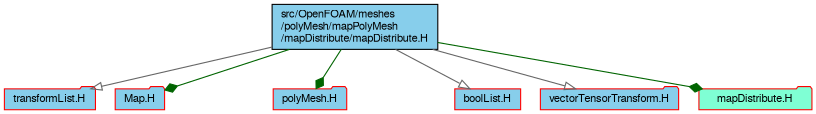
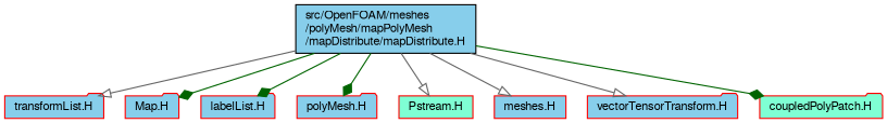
  digraph {
    node [color=red fillcolor=skyblue fontname=FreeSans fontsize=10 shape=folder style=filled]
    edge [arrowhead=onormal color=gray40 fontname=FreeSans fontsize=10 labelfontname=FreeSans labelfontsize=10 style=solid]
    n1 [color=black fontcolor=black height=0.2 label="src/OpenFOAM/meshes\l/polyMesh/mapPolyMesh\l/mapDistribute/mapDistribute.H" shape=box width=0.4]
    n2 [height=0.2 label="transformList.H" width=0.4]
    n3 [height=0.2 label="Map.H" width=0.4]
+   n4 [height=0.2 label="labelList.H" width=0.4]
    n5 [height=0.2 label="polyMesh.H" width=0.4]
-   n7 [height=0.2 label="boolList.H" shape=box width=0.4]
+   n6 [fillcolor=aquamarine height=0.2 label="Pstream.H" shape=box width=0.4]
+   n7 [height=0.2 label="meshes.H" shape=box width=0.4]
    n8 [height=0.2 label="vectorTensorTransform.H" width=0.4]
-   n9 [fillcolor=aquamarine height=0.2 label="mapDistribute.H" width=0.4]
+   n9 [fillcolor=aquamarine height=0.2 label="coupledPolyPatch.H" width=0.4]
    n1 -> n2
    n1 -> n3 [arrowhead=diamond color=darkgreen]
+   n1 -> n4 [arrowhead=diamond color=darkgreen]
    n1 -> n5 [arrowhead=diamond color=darkgreen]
+   n1 -> n6
    n1 -> n7
    n1 -> n8
    n1 -> n9 [arrowhead=diamond color=darkgreen]
  }
